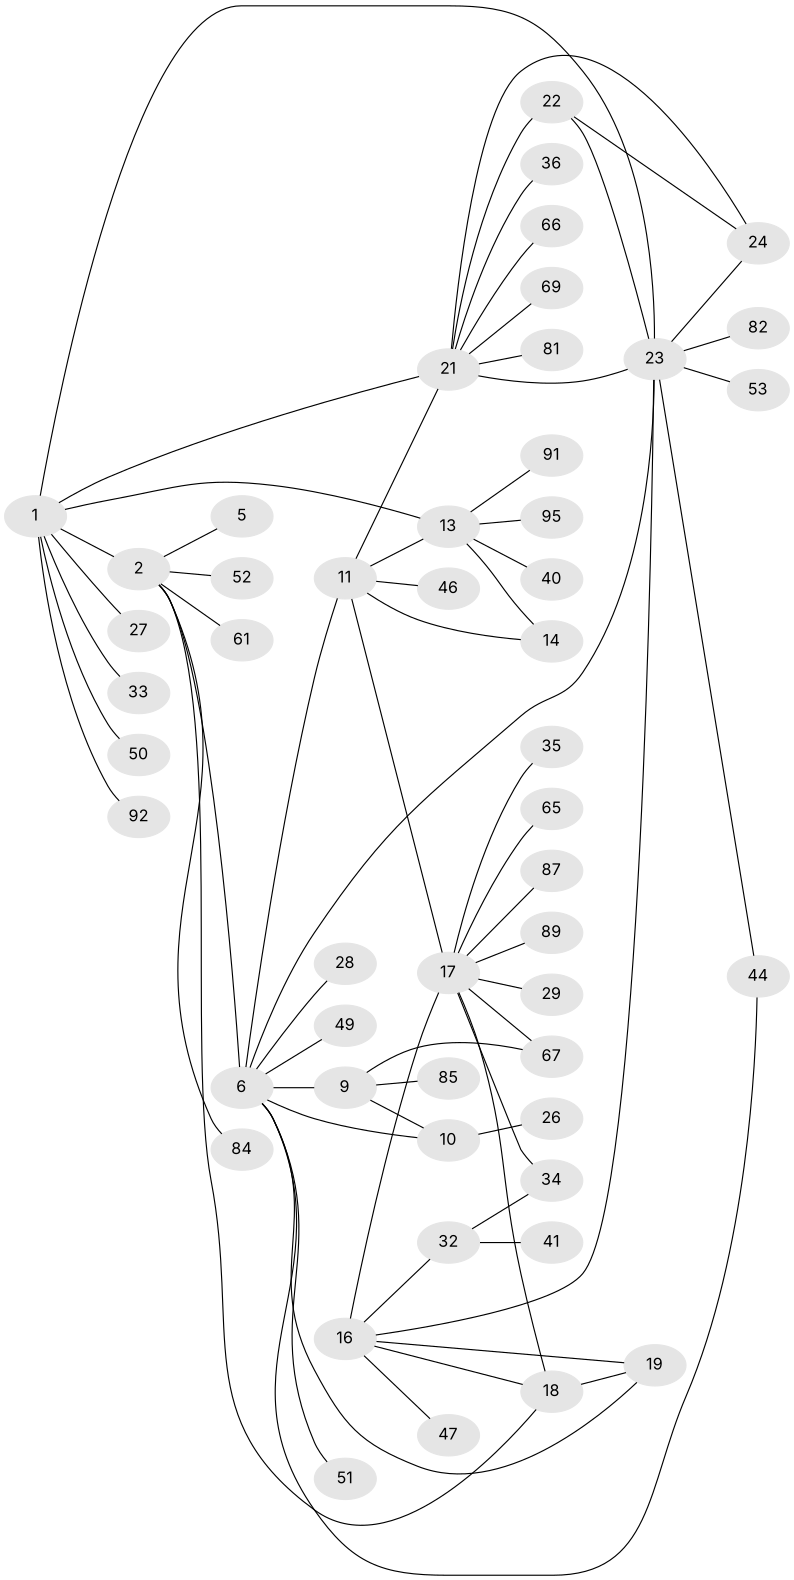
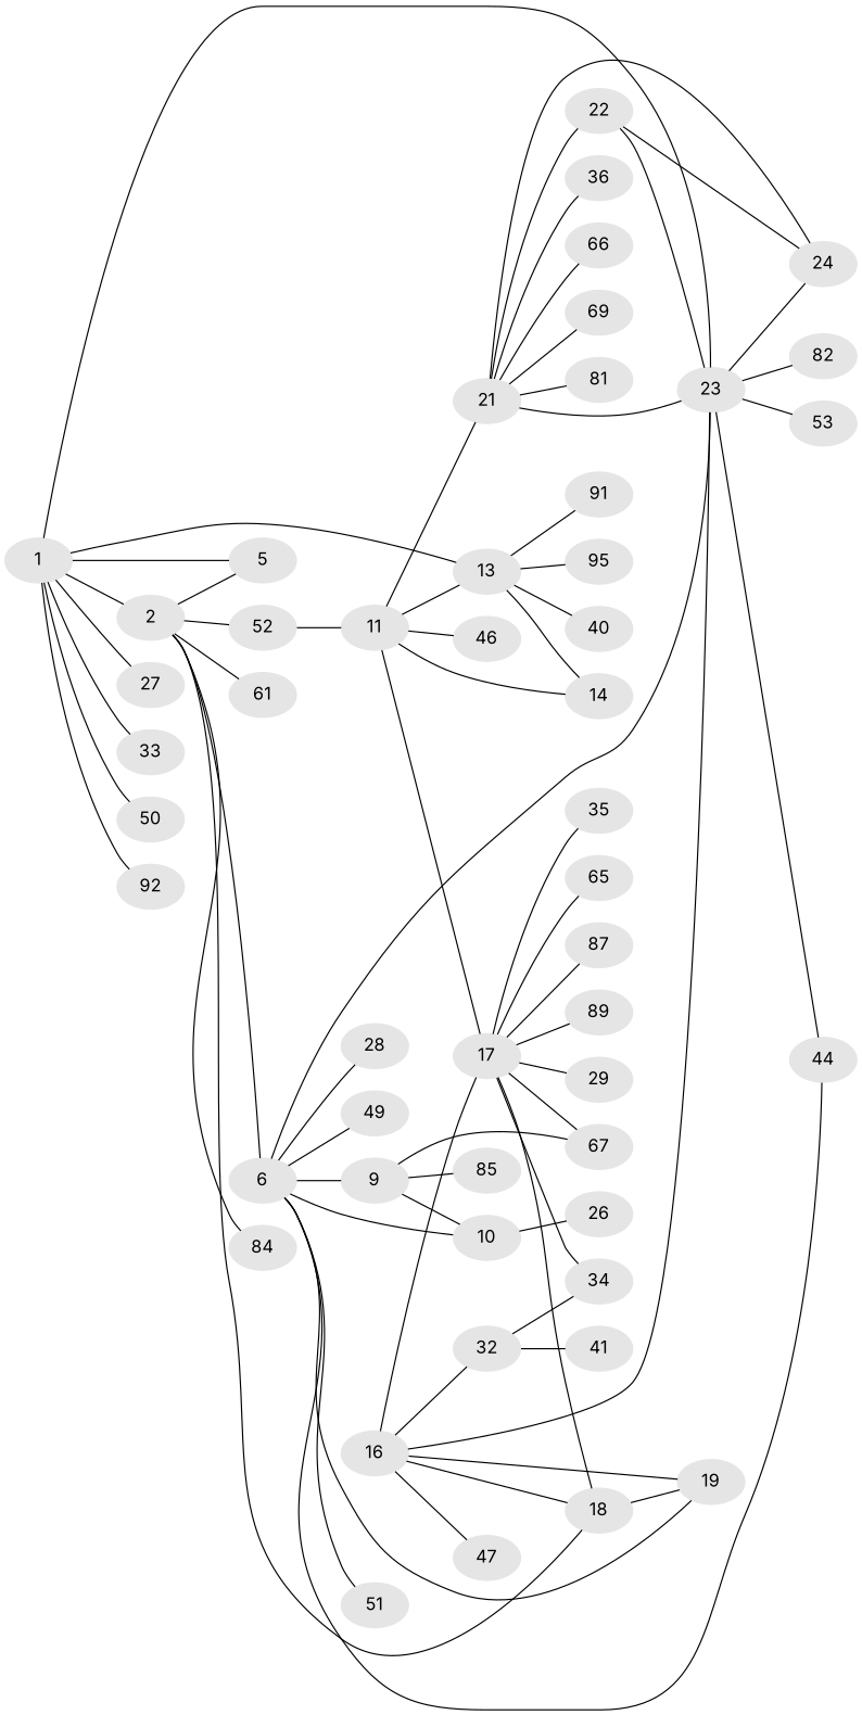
  graph {
    fontname=Inter
    rankdir=LR
    node [color=gray90 fontname=Inter style=filled]
    edge [fontname=Inter]
    1 [super="+3"]
    2
    5 [super="+77"]
    13 [super="+15"]
    23 [super="+55+25"]
    27
    33 [super="+73"]
    50
    n9 [label=92]
    6 [super="+8+57+7"]
    18
    52
    61 [super="+68"]
    84
    14
    40
    91
    95
    44
    24
    53
    82
    9
    10
    11 [super="+12"]
    19
    28
    49
    51 [super="+70+71"]
    67 [super="+83"]
    85 [super="+98"]
    26
    17 [super="+31+45"]
    21
    46 [super="+63"]
    29 [super="+59"]
    35 [super="+38"]
    65
    87 [super="+88"]
    89
    34
    22
    36 [super="+97+48"]
    66
    69
    81
    16 [super="+37+74+93+72+20"]
    32
    47 [super="+90"]
    41
    1 -- 2 [weight=3]
-   1 -- 21 [weight=3]
+   1 -- 5 [weight=3]
    1 -- 13
    1 -- 23
    1 -- 27
    1 -- 33
    1 -- 50
    1 -- n9
    2 -- 5
    2 -- 6
    2 -- 18
    2 -- 52
    2 -- 61
    2 -- 84
    13 -- 14 [weight=2]
    13 -- 40
    13 -- 91
    13 -- 95
    23 -- 44
    23 -- 24 [weight=2]
    23 -- 53
    23 -- 82
    6 -- 23
    6 -- 44
    6 -- 9 [weight=3]
    6 -- 10 [weight=3]
-   6 -- 11
+   52 -- 11
    6 -- 19
    6 -- 28
    6 -- 49
    6 -- 51
    18 -- 19
    9 -- 10
    9 -- 67
    9 -- 85
    10 -- 26
    11 -- 13 [weight=4]
    11 -- 14 [weight=2]
    11 -- 17
    11 -- 21
    11 -- 46
    17 -- 18
    17 -- 67
    17 -- 29
    17 -- 35
    17 -- 65
    17 -- 87
    17 -- 89
    17 -- 34
    21 -- 23 [weight=2]
    21 -- 24
    21 -- 22
    21 -- 36
    21 -- 66
    21 -- 69
    21 -- 81
    22 -- 23 [weight=2]
    22 -- 24
    16 -- 23
    16 -- 18 [weight=2]
    16 -- 19 [weight=2]
    16 -- 17 [weight=2]
    16 -- 32
    16 -- 47
    32 -- 34
    32 -- 41
  }
